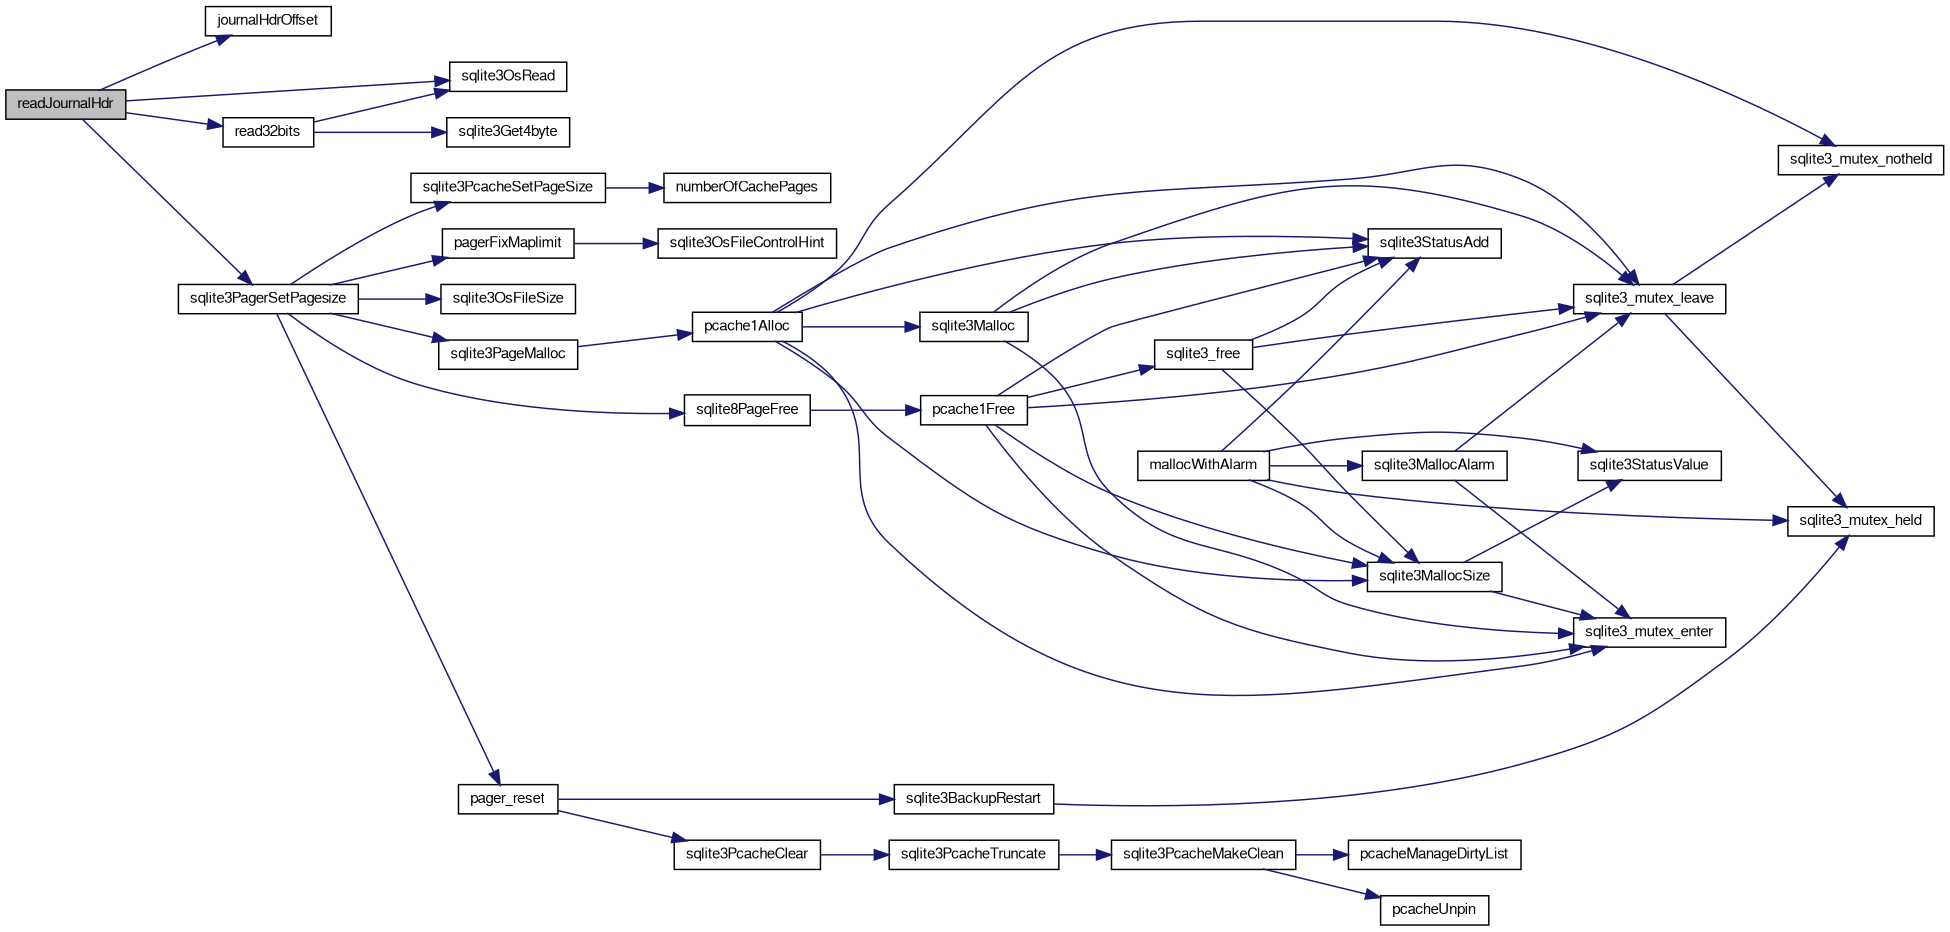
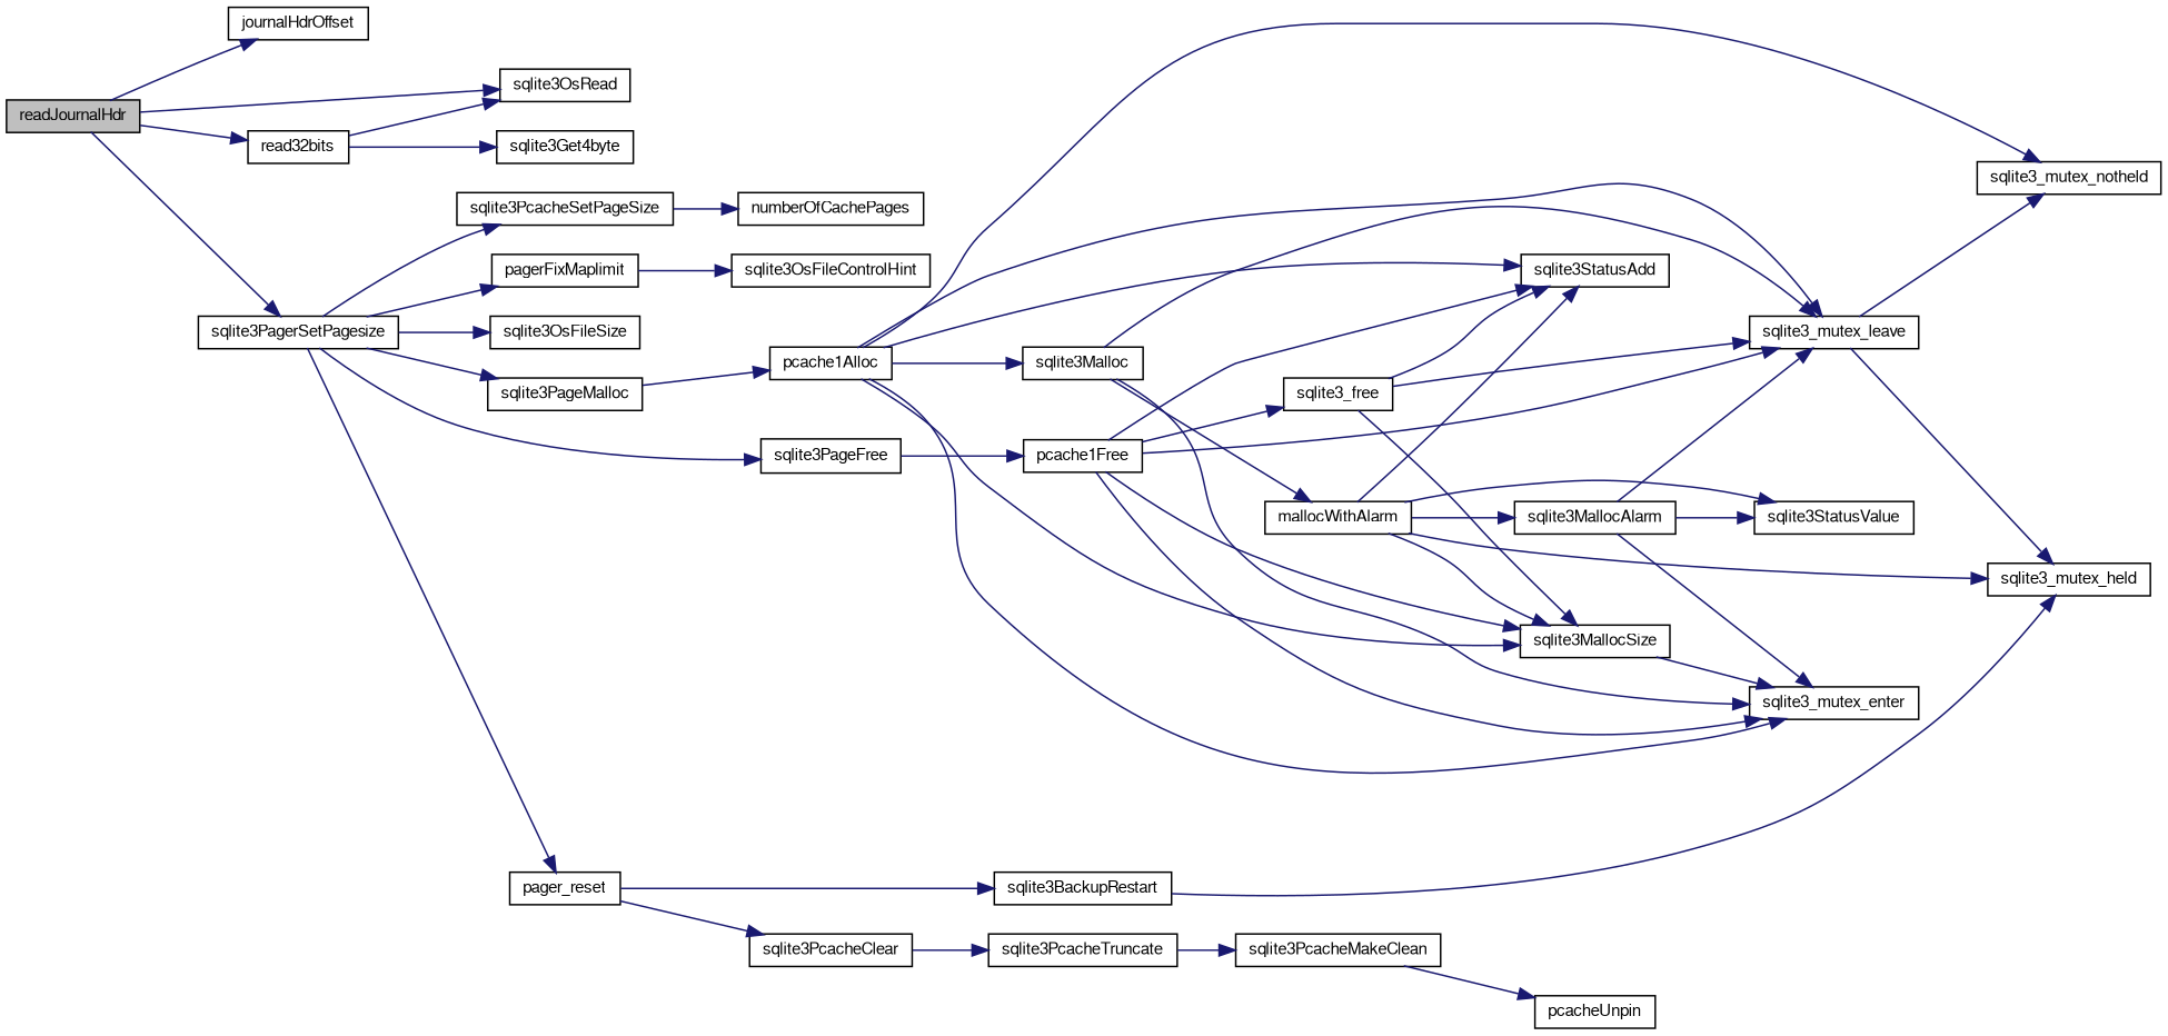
  digraph {
    rankdir=LR
    node [color=black fillcolor=white fontname=FreeSans fontsize=10 shape=record style=filled]
    edge [color=midnightblue fontname=FreeSans fontsize=10 labelfontname=FreeSans labelfontsize=10 style=solid]
    n1 [fillcolor=grey75 fontcolor=black height=0.2 label=readJournalHdr width=0.4]
    n2 [height=0.2 label=journalHdrOffset width=0.4]
    n3 [height=0.2 label=sqlite3OsRead width=0.4]
    n4 [height=0.2 label=read32bits width=0.4]
    n5 [height=0.2 label=sqlite3PagerSetPagesize width=0.4]
    n6 [height=0.2 label=sqlite3Get4byte width=0.4]
    n7 [height=0.2 label=sqlite3OsFileSize width=0.4]
    n8 [height=0.2 label=sqlite3PageMalloc width=0.4]
    n9 [height=0.2 label=pager_reset width=0.4]
    n10 [height=0.2 label=sqlite3PcacheSetPageSize width=0.4]
-   n11 [height=0.2 label=sqlite8PageFree width=0.4]
+   n11 [height=0.2 label=sqlite3PageFree width=0.4]
    n12 [height=0.2 label=pagerFixMaplimit width=0.4]
    n13 [height=0.2 label=pcache1Alloc width=0.4]
    n14 [height=0.2 label=sqlite3BackupRestart width=0.4]
    n15 [height=0.2 label=sqlite3PcacheClear width=0.4]
    n16 [height=0.2 label=numberOfCachePages width=0.4]
    n17 [height=0.2 label=pcache1Free width=0.4]
    n18 [height=0.2 label=sqlite3OsFileControlHint width=0.4]
    n19 [height=0.2 label=sqlite3_mutex_notheld width=0.4]
    n20 [height=0.2 label=sqlite3_mutex_enter width=0.4]
    n21 [height=0.2 label=sqlite3StatusAdd width=0.4]
    n22 [height=0.2 label=sqlite3_mutex_leave width=0.4]
    n23 [height=0.2 label=sqlite3Malloc width=0.4]
    n24 [height=0.2 label=sqlite3MallocSize width=0.4]
    n25 [height=0.2 label=sqlite3_mutex_held width=0.4]
    n26 [height=0.2 label=mallocWithAlarm width=0.4]
    n27 [height=0.2 label=sqlite3StatusValue width=0.4]
    n28 [height=0.2 label=sqlite3MallocAlarm width=0.4]
    n29 [height=0.2 label=sqlite3PcacheTruncate width=0.4]
    n30 [height=0.2 label=sqlite3PcacheMakeClean width=0.4]
-   n31 [height=0.2 label=pcacheManageDirtyList width=0.4]
    n32 [height=0.2 label=pcacheUnpin width=0.4]
    n33 [height=0.2 label=sqlite3_free width=0.4]
    n1 -> n2
    n1 -> n3
    n1 -> n4
    n1 -> n5
    n4 -> n3
    n4 -> n6
    n5 -> n7
    n5 -> n8
    n5 -> n9
    n5 -> n10
    n5 -> n11
    n5 -> n12
    n8 -> n13
    n9 -> n14
    n9 -> n15
    n10 -> n16
    n11 -> n17
    n12 -> n18
    n13 -> n19
    n13 -> n20
    n13 -> n21
    n13 -> n22
    n13 -> n23
    n13 -> n24
    n14 -> n25
    n15 -> n29
    n17 -> n20
    n17 -> n21
    n17 -> n22
    n17 -> n24
    n17 -> n33
    n22 -> n19
    n22 -> n25
    n23 -> n20
    n23 -> n22
-   n23 -> n21
+   n23 -> n26
    n24 -> n20
    n26 -> n21
    n26 -> n24
    n26 -> n25
    n26 -> n27
    n26 -> n28
    n28 -> n20
    n28 -> n22
-   n24 -> n27
+   n28 -> n27
    n29 -> n30
-   n30 -> n31
    n30 -> n32
    n33 -> n21
    n33 -> n22
    n33 -> n24
  }
